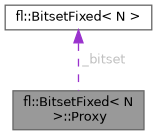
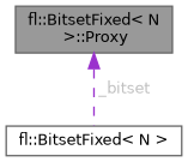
  digraph {
    node [color=gray40 fontname=Helvetica fontsize=10 shape=box style=filled]
    n1 [fillcolor=grey60 fontcolor=black height=0.2 label="fl::BitsetFixed\< N\l \>::Proxy" width=0.4]
    n2 [fillcolor=white height=0.2 label="fl::BitsetFixed\< N \>" width=0.4]
-   n2 -> n1 [color=darkorchid3 dir=back fontcolor=grey fontname=Helvetica fontsize=10 label=" _bitset" labelfontname=Helvetica labelfontsize=10 style=dashed]
+   n1 -> n2 [color=darkorchid3 dir=back fontcolor=grey fontname=Helvetica fontsize=10 label=" _bitset" labelfontname=Helvetica labelfontsize=10 style=dashed]
  }
